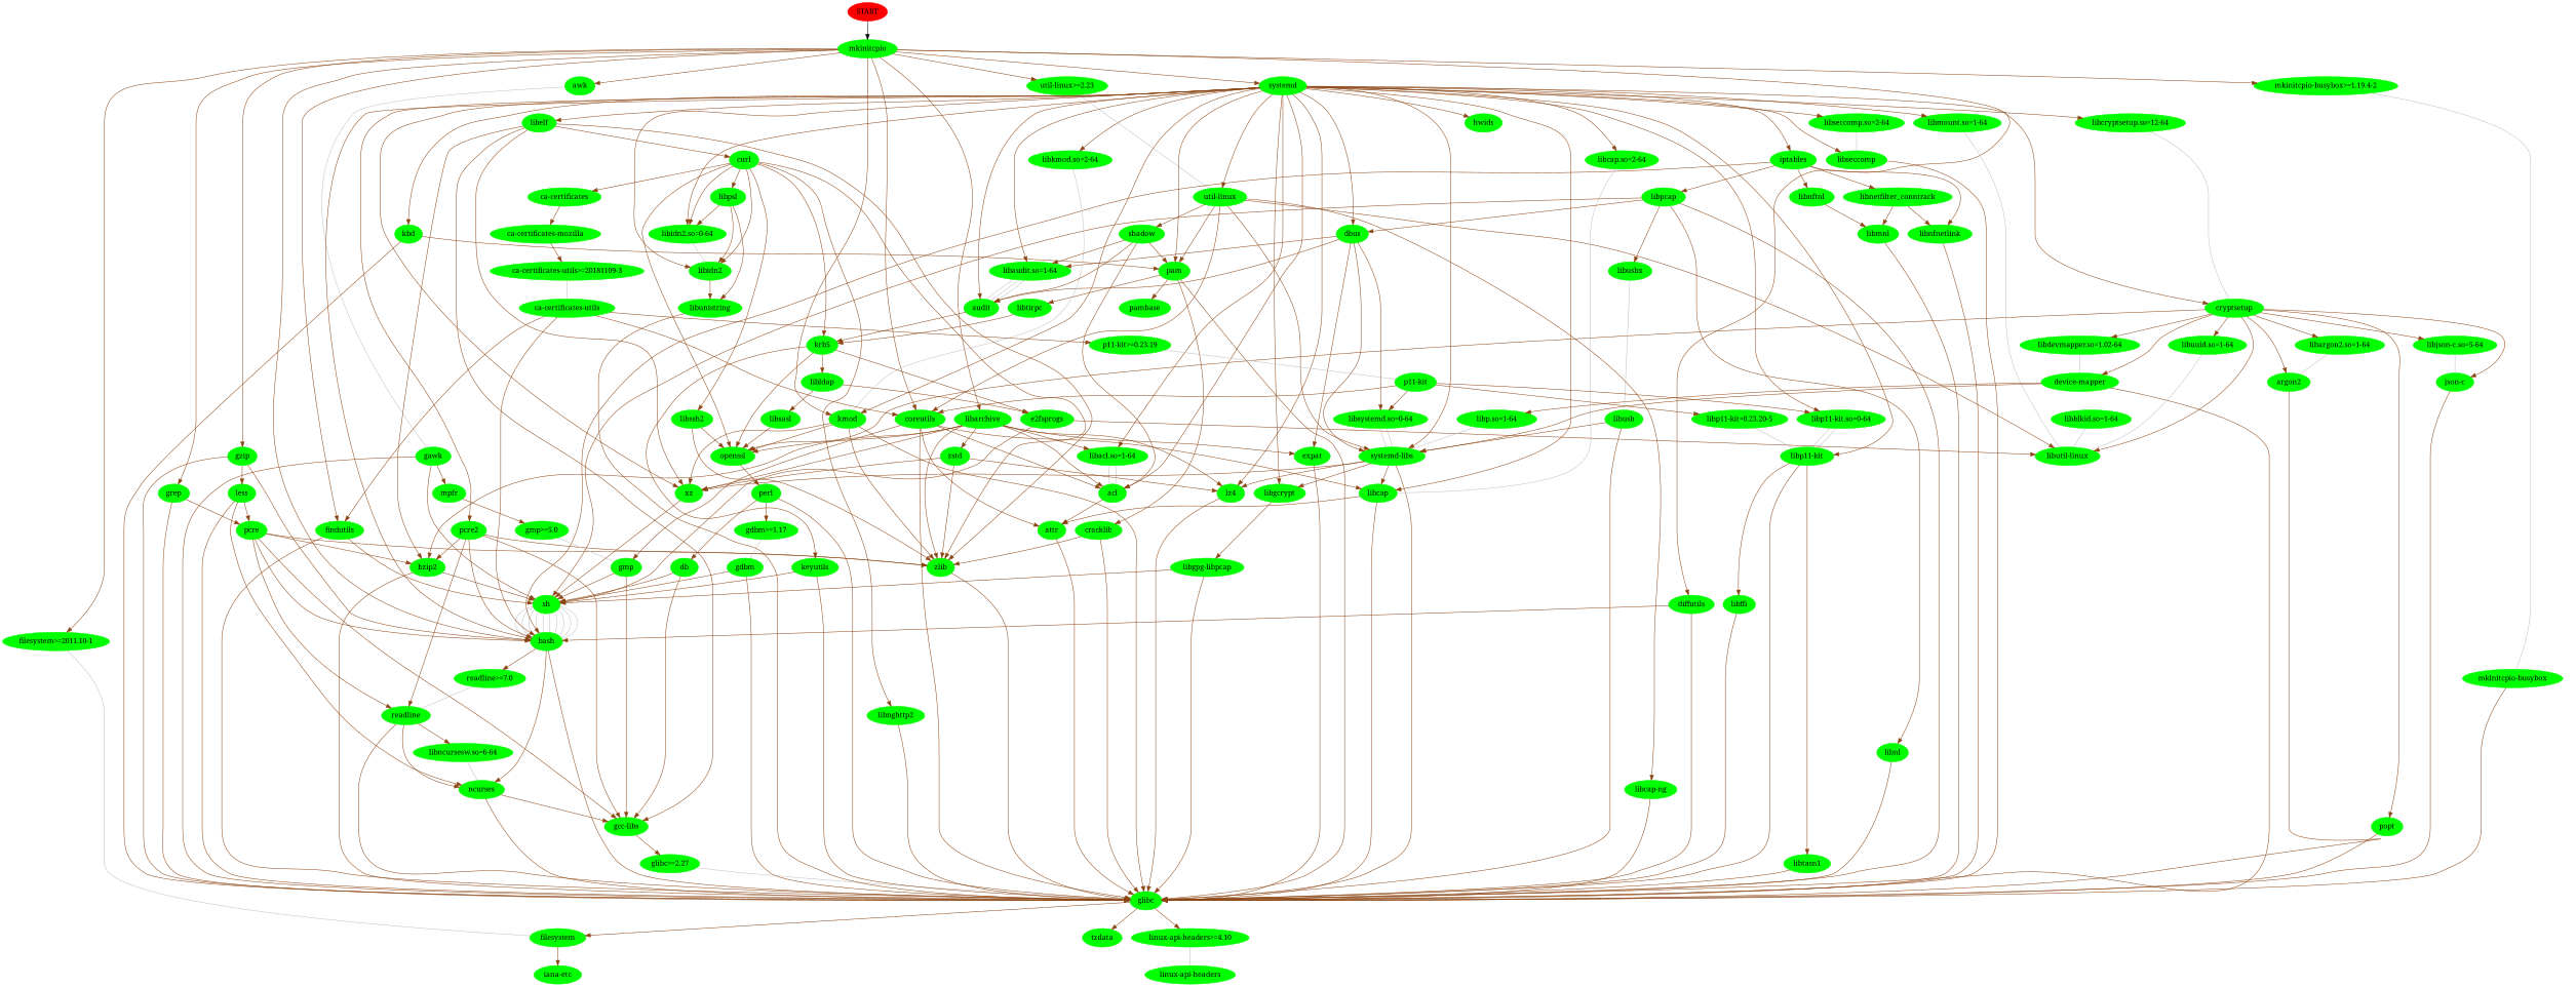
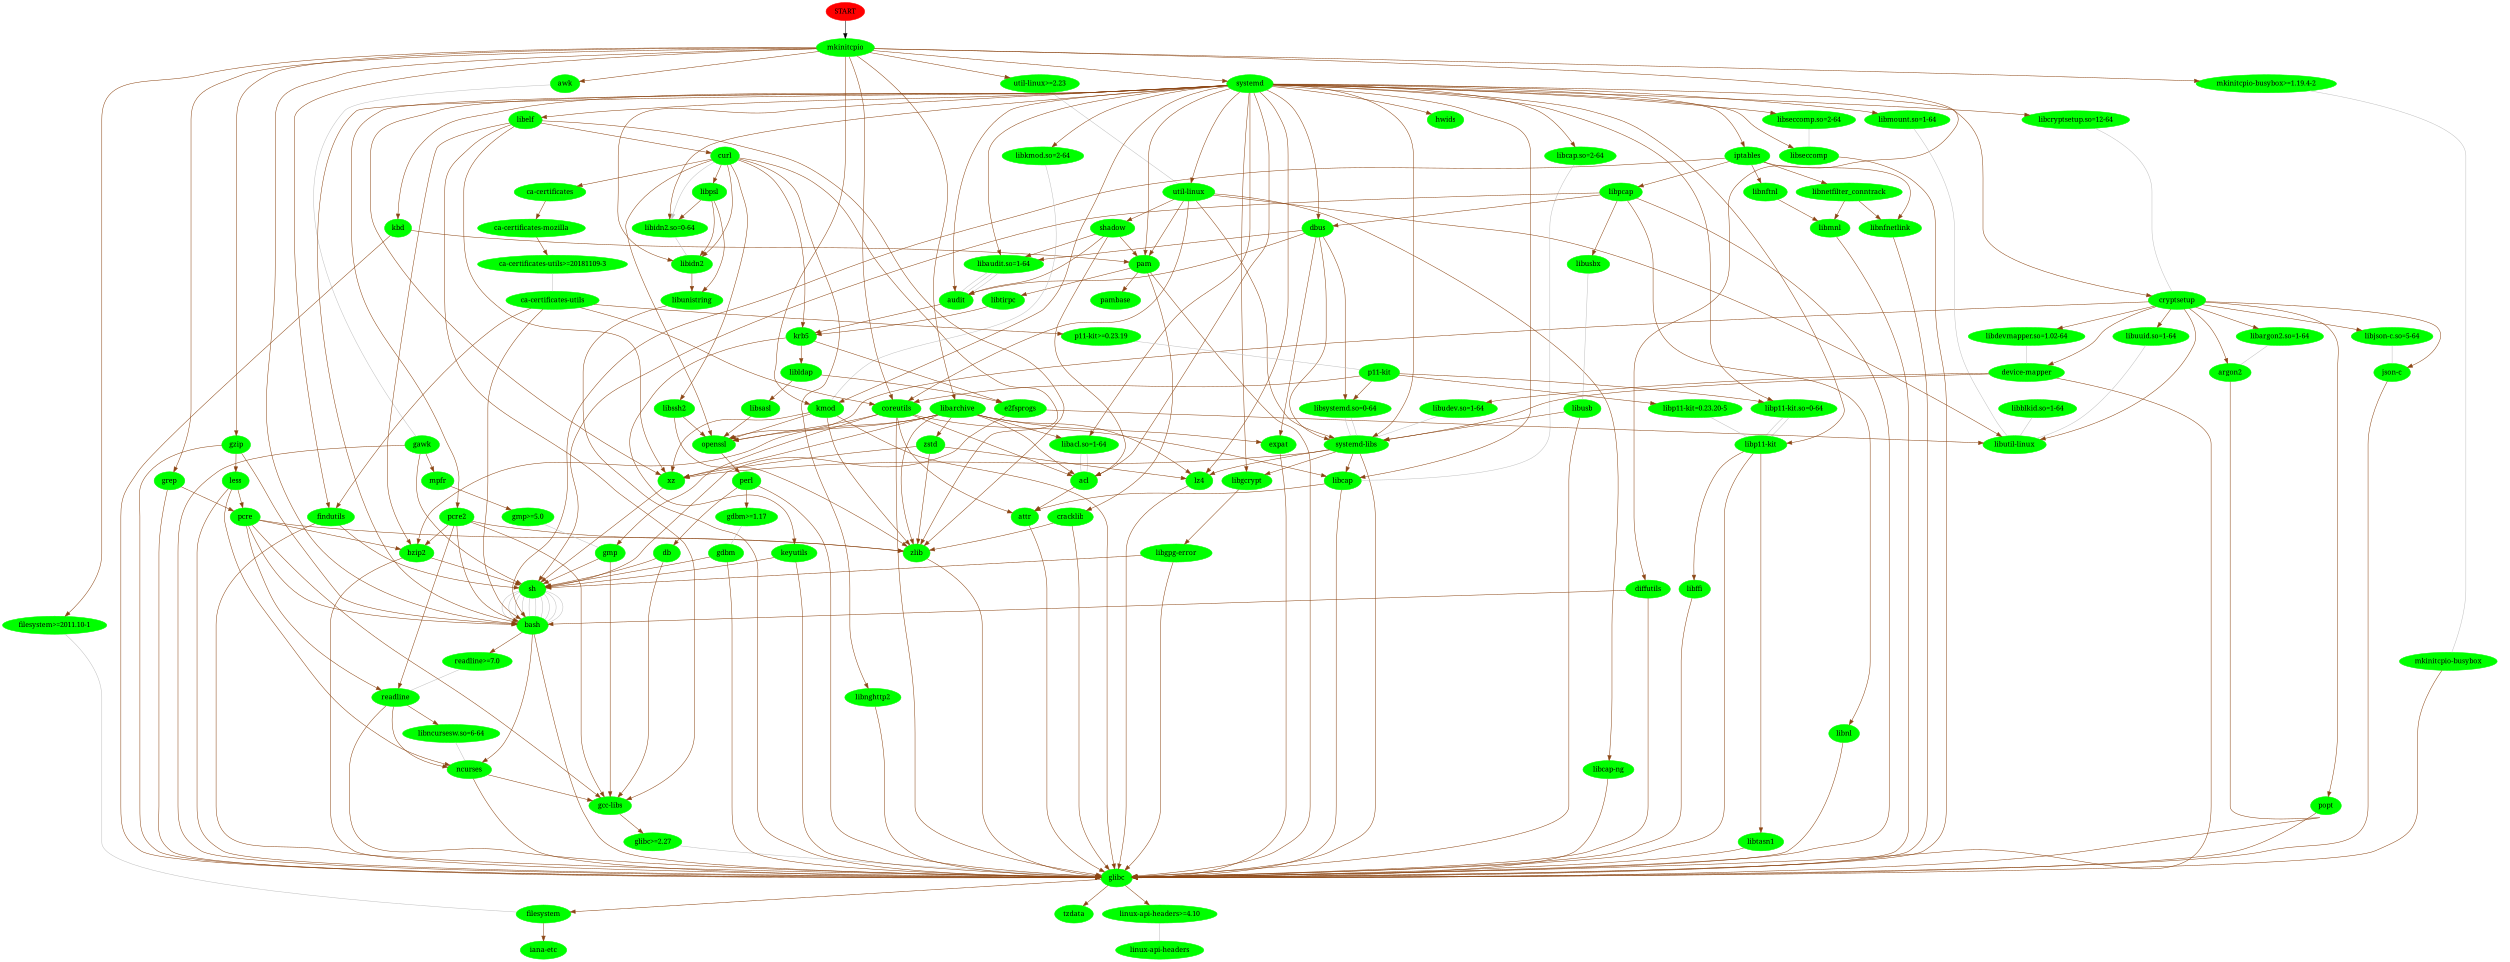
  digraph {
    fontname="Noto Serif"
    node [color=green fontname="Noto Serif" style=filled]
    edge [fontname="Noto Serif" color=chocolate4]
    START [color=red]
    mkinitcpio
    awk
    bash
    "mkinitcpio-busybox>=1.19.4-2"
    kmod
    "util-linux>=2.23"
    coreutils
    libarchive
    diffutils
    findutils
    grep
    "filesystem>=2011.10-1"
    gzip
    systemd
    gawk
    glibc
    "readline>=7.0"
    ncurses
    "mkinitcpio-busybox"
    zlib
    openssl
    xz
    "util-linux"
    gmp
    acl
    attr
    libcap
    lz4
    "libacl.so=1-64"
    bzip2
    expat
    zstd
    sh
    pcre
    filesystem
    less
    pam
    "systemd-libs"
    audit
    "libaudit.so=1-64"
    libgcrypt
    cryptsetup
    "libcryptsetup.so=12-64"
    dbus
    iptables
    kbd
    "libkmod.so=2-64"
    hwids
    "libcap.so=2-64"
    libidn2
    "libidn2.so=0-64"
    libelf
    "libp11-kit"
    "libp11-kit.so=0-64"
    libseccomp
    "libseccomp.so=2-64"
    "libmount.so=1-64"
    pcre2
    mpfr
    "linux-api-headers>=4.10"
    tzdata
    "gmp>=5.0"
    readline
    "gcc-libs"
    "libncursesw.so=6-64"
    "linux-api-headers"
    "iana-etc"
    "glibc>=2.27"
    perl
    "gdbm>=1.17"
    db
    gdbm
    "libutil-linux"
    shadow
    "libcap-ng"
    cracklib
    libtirpc
    pambase
    krb5
    e2fsprogs
    libldap
    keyutils
    libsasl
-   "libgpg-error" [label="libgpg-libpcap"]
+   "libgpg-error"
    "device-mapper"
    "libdevmapper.so=1.02-64"
    popt
    "libuuid.so=1-64"
    "json-c"
    "libjson-c.so=5-64"
    argon2
    "libargon2.so=1-64"
    "libsystemd.so=0-64"
    libnftnl
    libpcap
    libnfnetlink
    libnetfilter_conntrack
    libunistring
    curl
    libtasn1
    libffi
    "libblkid.so=1-64"
-   "libudev.so=1-64" [label="libp.so=1-64"]
+   "libudev.so=1-64"
    libmnl
    libnl
    libusbx
    libusb
    "ca-certificates"
    libssh2
    libpsl
    libnghttp2
    "ca-certificates-mozilla"
    "ca-certificates-utils>=20181109-3"
    "ca-certificates-utils"
    "p11-kit>=0.23.19"
    "p11-kit"
    "libp11-kit=0.23.20-5"
    START -> mkinitcpio [color=""]
    mkinitcpio -> awk
    mkinitcpio -> bash
    mkinitcpio -> "mkinitcpio-busybox>=1.19.4-2"
    mkinitcpio -> kmod
    mkinitcpio -> "util-linux>=2.23"
    mkinitcpio -> coreutils
    mkinitcpio -> libarchive
    mkinitcpio -> diffutils
    mkinitcpio -> findutils
    mkinitcpio -> grep
    mkinitcpio -> "filesystem>=2011.10-1"
    mkinitcpio -> gzip
    mkinitcpio -> systemd
    awk -> gawk [arrowhead=none color=grey]
    bash -> glibc
    bash -> "readline>=7.0"
    bash -> ncurses
    "mkinitcpio-busybox>=1.19.4-2" -> "mkinitcpio-busybox" [arrowhead=none color=grey]
    kmod -> glibc
    kmod -> zlib
    kmod -> openssl
    kmod -> xz
    "util-linux>=2.23" -> "util-linux" [arrowhead=none color=grey]
    coreutils -> glibc
-   krb5 -> openssl
+   coreutils -> openssl
    coreutils -> gmp
    coreutils -> acl
    coreutils -> attr
    coreutils -> libcap
    libarchive -> zlib
    libarchive -> openssl
    libarchive -> xz
    libarchive -> acl
    libarchive -> lz4
    libarchive -> "libacl.so=1-64"
    libarchive -> bzip2
    libarchive -> expat
    libarchive -> zstd
    diffutils -> bash
    diffutils -> glibc
    findutils -> glibc
    findutils -> sh
    grep -> glibc
    grep -> pcre
    "filesystem>=2011.10-1" -> filesystem [arrowhead=none color=grey]
    gzip -> bash
    gzip -> glibc
    gzip -> less
    systemd -> bash
    systemd -> kmod
    systemd -> xz
    systemd -> "util-linux"
    systemd -> acl
    systemd -> libcap
    systemd -> lz4
    systemd -> "libacl.so=1-64"
    systemd -> pam
    systemd -> "systemd-libs"
    systemd -> audit
    systemd -> "libaudit.so=1-64"
    systemd -> libgcrypt
    systemd -> cryptsetup
    systemd -> "libcryptsetup.so=12-64"
    systemd -> dbus
    systemd -> iptables
    systemd -> kbd
    systemd -> "libkmod.so=2-64"
    systemd -> hwids
    systemd -> "libcap.so=2-64"
    systemd -> libidn2
    systemd -> "libidn2.so=0-64"
    systemd -> libelf
    systemd -> "libp11-kit"
    systemd -> "libp11-kit.so=0-64"
    systemd -> libseccomp
    systemd -> "libseccomp.so=2-64"
    systemd -> "libmount.so=1-64"
    systemd -> pcre2
    gawk -> glibc
    gawk -> sh
    gawk -> mpfr
    glibc -> filesystem
    glibc -> "linux-api-headers>=4.10"
    glibc -> tzdata
    "readline>=7.0" -> readline [arrowhead=none color=grey]
    ncurses -> glibc
    ncurses -> "gcc-libs"
    "mkinitcpio-busybox" -> glibc
    zlib -> glibc
    openssl -> perl
    xz -> sh
    "util-linux" -> coreutils
    "util-linux" -> pam
    "util-linux" -> "systemd-libs"
    "util-linux" -> "libutil-linux"
    "util-linux" -> shadow
    "util-linux" -> "libcap-ng"
    gmp -> sh
    gmp -> "gcc-libs"
    acl -> attr
    attr -> glibc
    libcap -> glibc
    libcap -> attr
    lz4 -> glibc
    "libacl.so=1-64" -> acl [arrowhead=none color=grey]
    "libacl.so=1-64" -> acl [arrowhead=none color=grey]
    bzip2 -> glibc
    bzip2 -> sh
    expat -> glibc
    zstd -> zlib
    zstd -> xz
    zstd -> lz4
    sh -> bash [arrowhead=none color=grey]
    sh -> bash [arrowhead=none color=grey]
    sh -> bash [arrowhead=none color=grey]
    sh -> bash [arrowhead=none color=grey]
    sh -> bash [arrowhead=none color=grey]
    sh -> bash [arrowhead=none color=grey]
    sh -> bash [arrowhead=none color=grey]
    sh -> bash [arrowhead=none color=grey]
    sh -> bash [arrowhead=none color=grey]
    sh -> bash [arrowhead=none color=grey]
    pcre -> bash
    pcre -> zlib
    pcre -> bzip2
    pcre -> readline
    pcre -> "gcc-libs"
    filesystem -> "iana-etc"
    less -> glibc
    less -> ncurses
    less -> pcre
    pam -> glibc
    pam -> cracklib
    pam -> libtirpc
    pam -> pambase
    "systemd-libs" -> glibc
    "systemd-libs" -> xz
    "systemd-libs" -> libcap
    "systemd-libs" -> lz4
    "systemd-libs" -> libgcrypt
    audit -> krb5
    "libaudit.so=1-64" -> audit [arrowhead=none color=grey]
    "libaudit.so=1-64" -> audit [arrowhead=none color=grey]
    "libaudit.so=1-64" -> audit [arrowhead=none color=grey]
    libgcrypt -> "libgpg-error"
    cryptsetup -> openssl
    cryptsetup -> "libutil-linux"
    cryptsetup -> "device-mapper"
    cryptsetup -> "libdevmapper.so=1.02-64"
    cryptsetup -> popt
    cryptsetup -> "libuuid.so=1-64"
    cryptsetup -> "json-c"
    cryptsetup -> "libjson-c.so=5-64"
    cryptsetup -> argon2
    cryptsetup -> "libargon2.so=1-64"
    "libcryptsetup.so=12-64" -> cryptsetup [arrowhead=none color=grey]
    dbus -> expat
    dbus -> "systemd-libs"
    dbus -> audit
    dbus -> "libaudit.so=1-64"
    dbus -> "libsystemd.so=0-64"
    iptables -> bash
    iptables -> libnftnl
    iptables -> libpcap
    iptables -> libnfnetlink
    iptables -> libnetfilter_conntrack
    kbd -> glibc
    kbd -> pam
    "libkmod.so=2-64" -> kmod [arrowhead=none color=grey]
    "libcap.so=2-64" -> libcap [arrowhead=none color=grey]
    libidn2 -> libunistring
    "libidn2.so=0-64" -> libidn2 [arrowhead=none color=grey]
    libelf -> zlib
    libelf -> xz
    libelf -> bzip2
    libelf -> "gcc-libs"
    libelf -> curl
    "libp11-kit" -> glibc
    "libp11-kit" -> libtasn1
    "libp11-kit" -> libffi
    "libp11-kit.so=0-64" -> "libp11-kit" [arrowhead=none color=grey]
    "libp11-kit.so=0-64" -> "libp11-kit" [arrowhead=none color=grey]
    libseccomp -> glibc
    "libseccomp.so=2-64" -> libseccomp [arrowhead=none color=grey]
    "libmount.so=1-64" -> "libutil-linux" [arrowhead=none color=grey]
    pcre2 -> bash
    pcre2 -> zlib
    pcre2 -> bzip2
    pcre2 -> readline
    pcre2 -> "gcc-libs"
    mpfr -> "gmp>=5.0"
    "linux-api-headers>=4.10" -> "linux-api-headers" [arrowhead=none color=grey]
    "gmp>=5.0" -> gmp [arrowhead=none color=grey]
    readline -> glibc
    readline -> ncurses
    readline -> "libncursesw.so=6-64"
    "gcc-libs" -> "glibc>=2.27"
    "libncursesw.so=6-64" -> ncurses [arrowhead=none color=grey]
    "glibc>=2.27" -> glibc [arrowhead=none color=grey]
    perl -> glibc
    perl -> "gdbm>=1.17"
    perl -> db
    "gdbm>=1.17" -> gdbm [arrowhead=none color=grey]
    db -> sh
    db -> "gcc-libs"
    gdbm -> glibc
    gdbm -> sh
    shadow -> acl
    shadow -> pam
    shadow -> audit
    shadow -> "libaudit.so=1-64"
    "libcap-ng" -> glibc
    cracklib -> glibc
    cracklib -> zlib
    libtirpc -> krb5
    krb5 -> e2fsprogs
    krb5 -> libldap
    krb5 -> keyutils
    e2fsprogs -> sh
    e2fsprogs -> "libutil-linux"
    libldap -> e2fsprogs
    libldap -> libsasl
    keyutils -> glibc
    keyutils -> sh
    libsasl -> openssl
    "libgpg-error" -> glibc
    "libgpg-error" -> sh
    "device-mapper" -> glibc
    "device-mapper" -> "systemd-libs"
    "device-mapper" -> "libudev.so=1-64"
    "libdevmapper.so=1.02-64" -> "device-mapper" [arrowhead=none color=grey]
    popt -> glibc
    "libuuid.so=1-64" -> "libutil-linux" [arrowhead=none color=grey]
    "json-c" -> glibc
    "libjson-c.so=5-64" -> "json-c" [arrowhead=none color=grey]
    argon2 -> glibc
    "libargon2.so=1-64" -> argon2 [arrowhead=none color=grey]
    "libsystemd.so=0-64" -> "systemd-libs" [arrowhead=none color=grey]
    "libsystemd.so=0-64" -> "systemd-libs" [arrowhead=none color=grey]
    libnftnl -> libmnl
    libpcap -> glibc
    libpcap -> sh
    libpcap -> dbus
    libpcap -> libnl
    libpcap -> libusbx
    libnfnetlink -> glibc
    libnetfilter_conntrack -> libnfnetlink
    libnetfilter_conntrack -> libmnl
    libunistring -> glibc
    curl -> zlib
    curl -> openssl
    curl -> libidn2
-   curl -> "libidn2.so=0-64"
+   curl -> "libidn2.so=0-64" [color=grey]
    curl -> krb5
    curl -> "ca-certificates"
    curl -> libssh2
    curl -> libpsl
    curl -> libnghttp2
    libtasn1 -> glibc
    libffi -> glibc
    "libblkid.so=1-64" -> "libutil-linux" [arrowhead=none color=grey]
    "libudev.so=1-64" -> "systemd-libs" [arrowhead=none color=grey]
    libmnl -> glibc
    libnl -> glibc
    libusbx -> libusb [arrowhead=none color=grey]
    libusb -> glibc
    libusb -> "systemd-libs"
    "ca-certificates" -> "ca-certificates-mozilla"
    libssh2 -> zlib
    libssh2 -> openssl
    libpsl -> libidn2
    libpsl -> "libidn2.so=0-64"
    libpsl -> libunistring
    libnghttp2 -> glibc
    "ca-certificates-mozilla" -> "ca-certificates-utils>=20181109-3"
    "ca-certificates-utils>=20181109-3" -> "ca-certificates-utils" [arrowhead=none color=grey]
    "ca-certificates-utils" -> bash
    "ca-certificates-utils" -> coreutils
    "ca-certificates-utils" -> findutils
    "ca-certificates-utils" -> "p11-kit>=0.23.19"
    "p11-kit>=0.23.19" -> "p11-kit" [arrowhead=none color=grey]
    "p11-kit" -> coreutils
    "p11-kit" -> "libp11-kit.so=0-64"
    "p11-kit" -> "libsystemd.so=0-64"
    "p11-kit" -> "libp11-kit=0.23.20-5"
    "libp11-kit=0.23.20-5" -> "libp11-kit" [arrowhead=none color=grey]
  }
